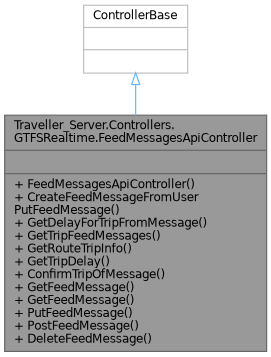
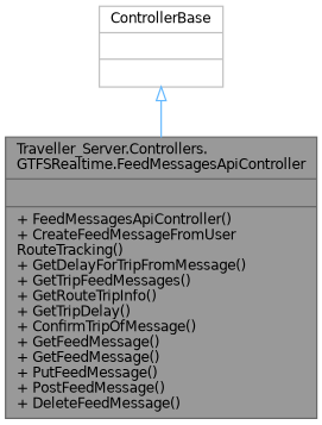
  digraph {
    node [fontname=Helvetica fontsize=10 shape=record style=filled]
-   n1 [color=gray40 fillcolor=grey60 fontcolor=black height=0.2 label="{Traveller_Server.Controllers.\lGTFSRealtime.FeedMessagesApiController\n||+ FeedMessagesApiController()\l+ CreateFeedMessageFromUser\lPutFeedMessage()\l+ GetDelayForTripFromMessage()\l+ GetTripFeedMessages()\l+ GetRouteTripInfo()\l+ GetTripDelay()\l+ ConfirmTripOfMessage()\l+ GetFeedMessage()\l+ GetFeedMessage()\l+ PutFeedMessage()\l+ PostFeedMessage()\l+ DeleteFeedMessage()\l}" width=0.4]
+   n1 [color=gray40 fillcolor=grey60 fontcolor=black height=0.2 label="{Traveller_Server.Controllers.\lGTFSRealtime.FeedMessagesApiController\n||+ FeedMessagesApiController()\l+ CreateFeedMessageFromUser\lRouteTracking()\l+ GetDelayForTripFromMessage()\l+ GetTripFeedMessages()\l+ GetRouteTripInfo()\l+ GetTripDelay()\l+ ConfirmTripOfMessage()\l+ GetFeedMessage()\l+ GetFeedMessage()\l+ PutFeedMessage()\l+ PostFeedMessage()\l+ DeleteFeedMessage()\l}" width=0.4]
    n2 [color=grey75 fillcolor=white height=0.2 label="{ControllerBase\n||}" width=0.4]
    n2 -> n1 [arrowtail=onormal color=steelblue1 dir=back fontname=Helvetica fontsize=10 labelfontname=Helvetica labelfontsize=10 style=solid]
  }
